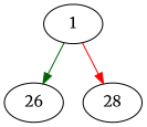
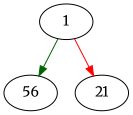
  strict digraph {
    fontname=Merriweather
    node [fontname=Merriweather]
    edge [fontname=Merriweather]
    n1 [entry=true label=1]
-   26
-   28
+   26 [label=56]
+   28 [label=21]
    n1 -> 26 [color=darkgreen cond=true]
    n1 -> 28 [color=red cond=false]
  }
